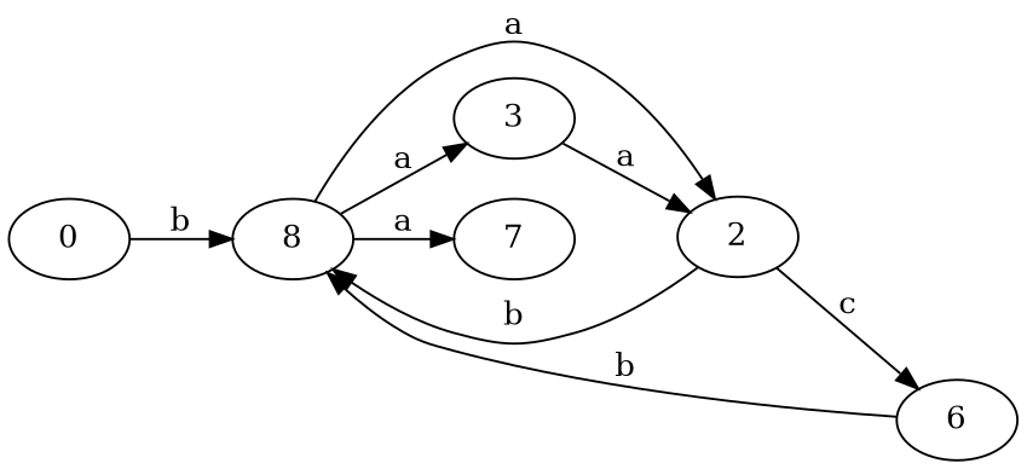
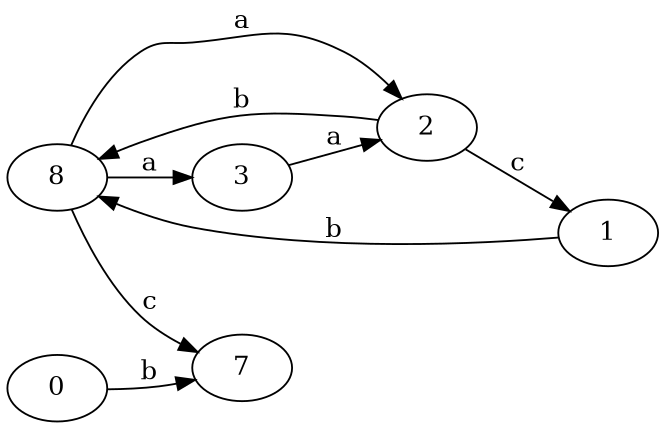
  strict digraph {
    rankdir=LR
    n1 [label=8]
    2
-   6
+   6 [label=1]
    3
    7
    0
    n1 -> 2 [label=a]
    n1 -> 3 [label=a]
-   n1 -> 7 [label=a]
+   n1 -> 7 [label=c]
    2 -> n1 [label=b]
    2 -> 6 [label=c]
    6 -> n1 [label=b]
    3 -> 2 [label=a]
-   0 -> n1 [label=b]
+   0 -> 7 [label=b]
  }
